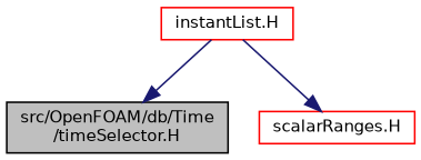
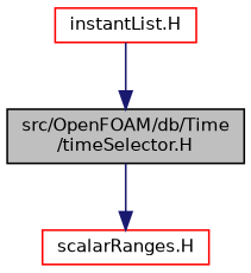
  digraph {
    node [color=red fontname=Helvetica fontsize=10 shape=record]
    edge [color=midnightblue fontname=Helvetica fontsize=10 labelfontname=Helvetica labelfontsize=10 style=solid]
    n1 [color=black fillcolor=grey75 fontcolor=black height=0.2 label="src/OpenFOAM/db/Time\l/timeSelector.H" style=filled width=0.4]
    n2 [height=0.2 label="scalarRanges.H" width=0.4]
    n3 [height=0.2 label="instantList.H" width=0.4]
-   n3 -> n2
+   n1 -> n2
    n3 -> n1
  }
